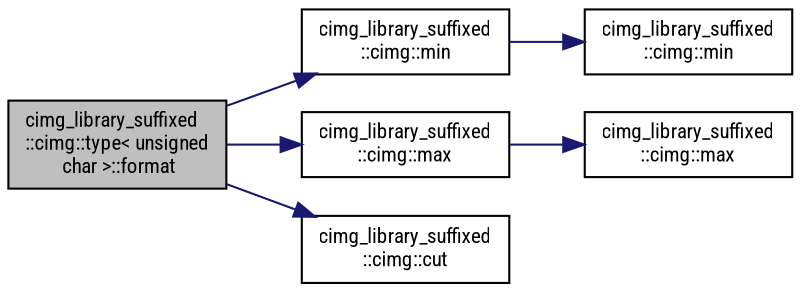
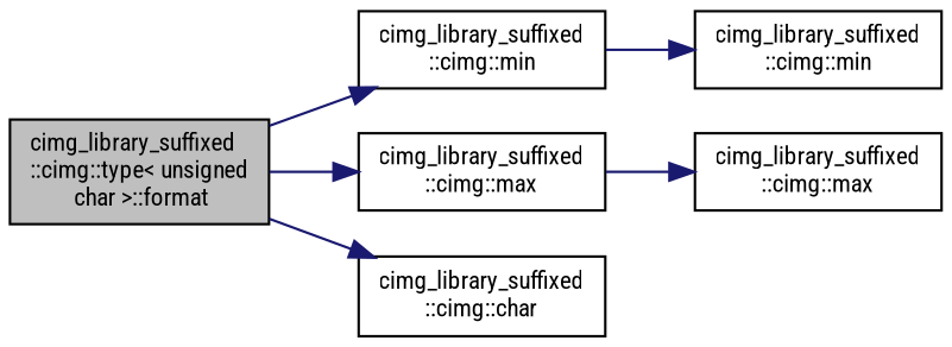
  digraph {
    rankdir=LR
    fontname="Roboto Condensed"
    node [color=black fillcolor=white fontname="Roboto Condensed" fontsize=10 shape=record style=filled]
    edge [color=midnightblue fontname="Roboto Condensed" fontsize=10 labelfontname=Helvetica labelfontsize=10 style=solid]
    n1 [fillcolor=grey75 fontcolor=black height=0.2 label="cimg_library_suffixed\l::cimg::type\< unsigned\l char \>::format" width=0.4]
    n2 [height=0.2 label="cimg_library_suffixed\l::cimg::min" width=0.4]
    n3 [height=0.2 label="cimg_library_suffixed\l::cimg::max" width=0.4]
-   n4 [height=0.2 label="cimg_library_suffixed\l::cimg::cut" width=0.4]
+   n4 [height=0.2 label="cimg_library_suffixed\l::cimg::char" width=0.4]
    n5 [height=0.2 label="cimg_library_suffixed\l::cimg::min" width=0.4]
    n6 [height=0.2 label="cimg_library_suffixed\l::cimg::max" width=0.4]
    n1 -> n2
    n1 -> n3
    n1 -> n4
    n2 -> n5
    n3 -> n6
  }
